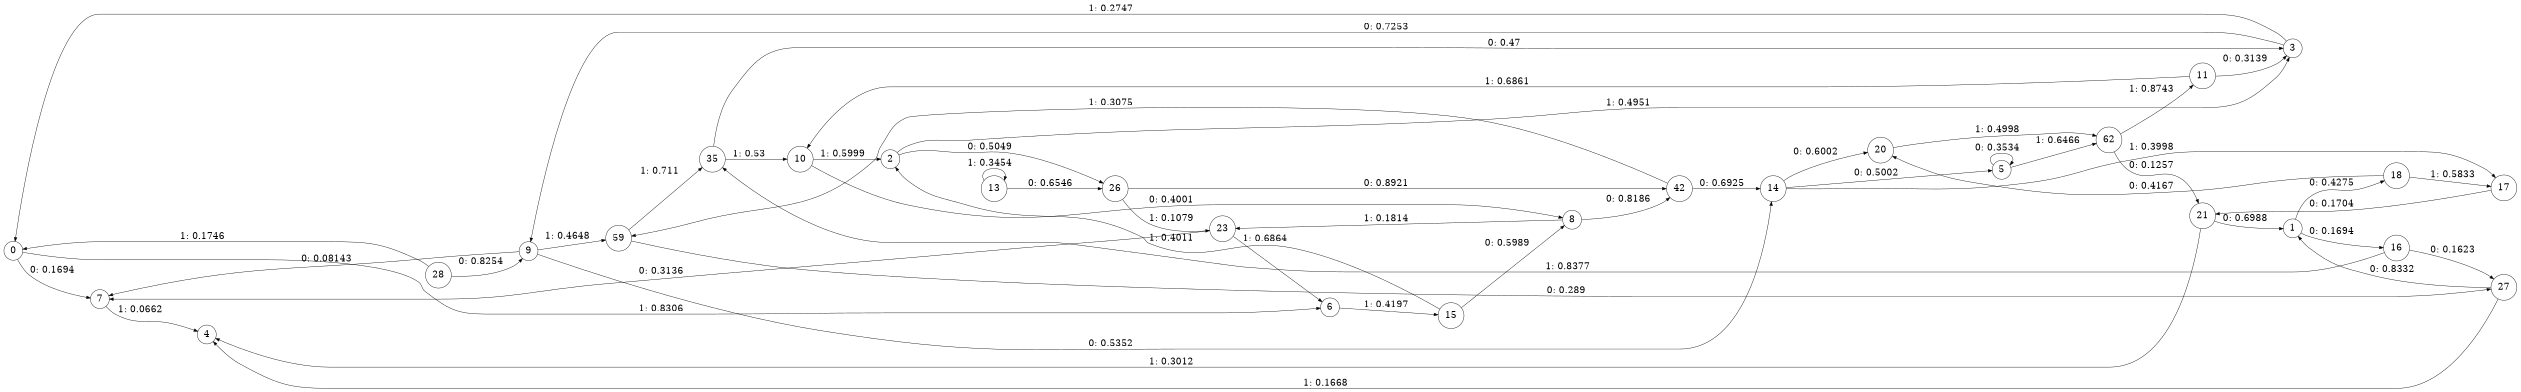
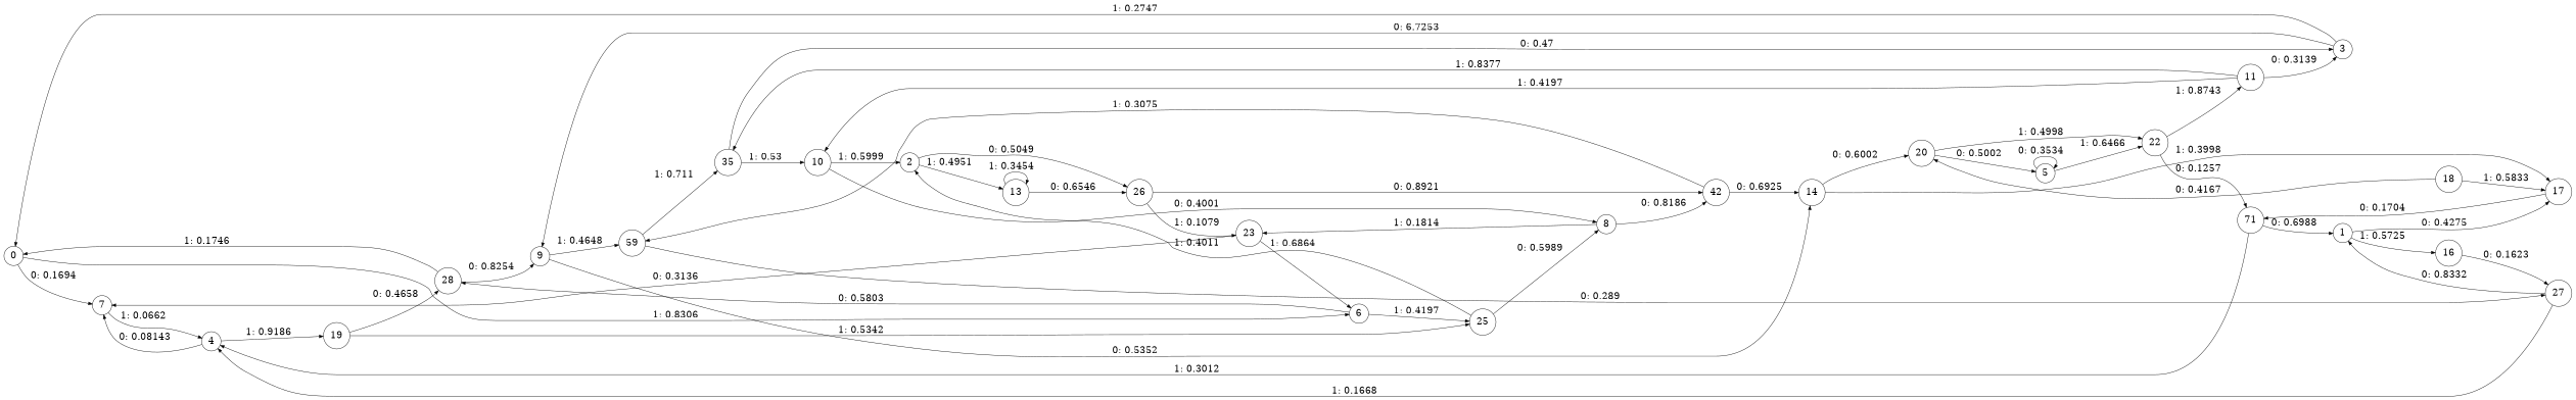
  digraph {
    rankdir=LR
    node [fontsize=24 shape=circle]
    edge [fontsize=24]
    0
    7
    6
    4
    28
-   25 [label=15]
+   25
+   19
    9
    2
    8
    1
    18
    16
    20
    17
    n16 [label=35]
    27
    5
-   22 [label=62]
-   21
+   22
+   21 [label=71]
    3
    10
    26
    13
    n25 [label=42]
    23
    14
    n28 [label=59]
    11
    0 -> 7 [label="0: 0.1694   "]
    0 -> 6 [label="1: 0.8306   "]
    7 -> 4 [label="1: 0.0662   "]
+   6 -> 28 [label="0: 0.5803   "]
    6 -> 25 [label="1: 0.4197   "]
-   9 -> 7 [label="0: 0.08143  "]
+   4 -> 7 [label="0: 0.08143  "]
+   4 -> 19 [label="1: 0.9186   "]
    28 -> 0 [label="1: 0.1746   "]
    28 -> 9 [label="0: 0.8254   "]
    25 -> 2 [label="1: 0.4011   "]
    25 -> 8 [label="0: 0.5989   "]
+   19 -> 28 [label="0: 0.4658   "]
+   19 -> 25 [label="1: 0.5342   "]
    9 -> 14 [label="0: 0.5352   "]
    9 -> n28 [label="1: 0.4648   "]
    2 -> 26 [label="0: 0.5049   "]
-   2 -> 3 [label="1: 0.4951   "]
+   2 -> 13 [label="1: 0.4951   "]
    8 -> n25 [label="0: 0.8186   "]
    8 -> 23 [label="1: 0.1814   "]
-   1 -> 18 [label="0: 0.4275   "]
-   1 -> 16 [label="0: 0.1694   "]
+   1 -> 17 [label="0: 0.4275   "]
+   1 -> 16 [label="1: 0.5725   "]
    18 -> 20 [label="0: 0.4167   "]
    18 -> 17 [label="1: 0.5833   "]
-   16 -> n16 [label="1: 0.8377   "]
+   11 -> n16 [label="1: 0.8377   "]
    16 -> 27 [label="0: 0.1623   "]
-   14 -> 5 [label="0: 0.5002   "]
+   20 -> 5 [label="0: 0.5002   "]
    20 -> 22 [label="1: 0.4998   "]
    17 -> 21 [label="0: 0.1704   "]
    n16 -> 3 [label="0: 0.47     "]
    n16 -> 10 [label="1: 0.53     "]
    27 -> 4 [label="1: 0.1668   "]
    27 -> 1 [label="0: 0.8332   "]
    5 -> 5 [label="0: 0.3534   "]
    5 -> 22 [label="1: 0.6466   "]
    22 -> 21 [label="0: 0.1257   "]
    22 -> 11 [label="1: 0.8743   "]
    21 -> 4 [label="1: 0.3012   "]
    21 -> 1 [label="0: 0.6988   "]
    3 -> 0 [label="1: 0.2747   "]
-   3 -> 9 [label="0: 0.7253   "]
+   3 -> 9 [label="0: 6.7253   "]
    10 -> 2 [label="1: 0.5999   "]
    10 -> 8 [label="0: 0.4001   "]
    26 -> n25 [label="0: 0.8921   "]
    26 -> 23 [label="1: 0.1079   "]
    13 -> 26 [label="0: 0.6546   "]
    13 -> 13 [label="1: 0.3454   "]
    n25 -> 14 [label="0: 0.6925   "]
    n25 -> n28 [label="1: 0.3075   "]
    23 -> 7 [label="0: 0.3136   "]
    23 -> 6 [label="1: 0.6864   "]
    14 -> 20 [label="0: 0.6002   "]
    14 -> 17 [label="1: 0.3998   "]
    n28 -> n16 [label="1: 0.711    "]
    n28 -> 27 [label="0: 0.289    "]
    11 -> 3 [label="0: 0.3139   "]
-   11 -> 10 [label="1: 0.6861   "]
+   11 -> 10 [label="1: 0.4197   "]
  }
